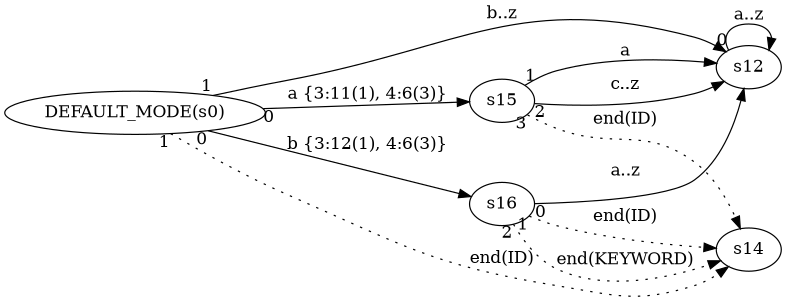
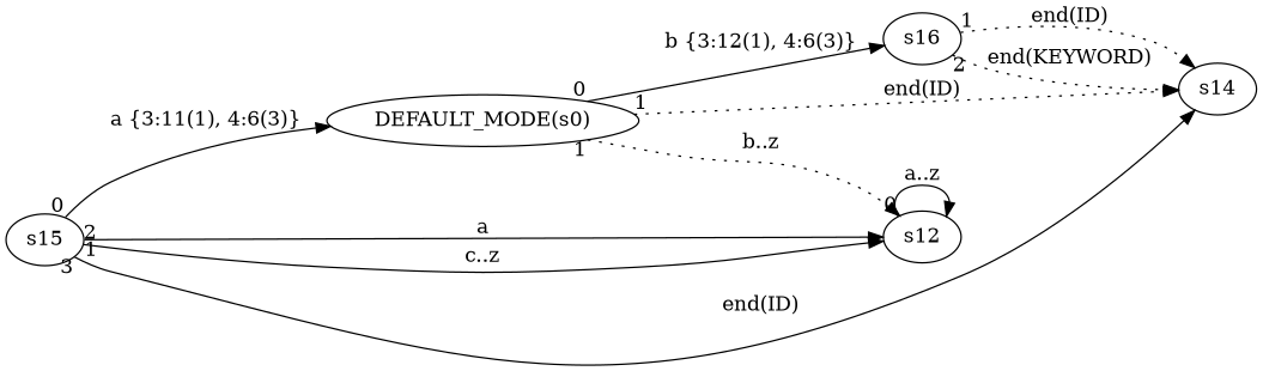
  digraph {
    rankdir=LR
    edge [taillabel=0]
    "DEFAULT_MODE(s0)"
    s15
    s12
    s16
    s14
-   "DEFAULT_MODE(s0)" -> s15 [label="a {3:11(1), 4:6(3)}"]
-   "DEFAULT_MODE(s0)" -> s12 [label="b..z" taillabel=1]
+   s15 -> "DEFAULT_MODE(s0)" [label="a {3:11(1), 4:6(3)}"]
+   "DEFAULT_MODE(s0)" -> s12 [label="b..z" taillabel=1 style=dotted]
    "DEFAULT_MODE(s0)" -> s16 [label="b {3:12(1), 4:6(3)}"]
    "DEFAULT_MODE(s0)" -> s14 [label="end(ID)" style=dotted taillabel=1]
    s15 -> s12 [label=a taillabel=1]
    s15 -> s12 [label="c..z" taillabel=2]
-   s15 -> s14 [label="end(ID)" style=dotted taillabel=3]
+   s15 -> s14 [label="end(ID)" style=solid taillabel=3]
    s12 -> s12 [label="a..z"]
-   s16 -> s12 [label="a..z"]
    s16 -> s14 [label="end(ID)" style=dotted taillabel=1]
    s16 -> s14 [label="end(KEYWORD)" style=dotted taillabel=2]
  }
